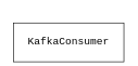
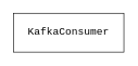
  <mxCell id="0" />
  <mxCell id="1" parent="0" />
- <mxCell id="2" value="&lt;pre style=&quot;background-color: rgb(255 , 255 , 255) ; font-family: &amp;#34;courier new&amp;#34; ; font-size: 12pt&quot;&gt;KafkaConsumer&lt;/pre&gt;" style="rounded=0;whiteSpace=wrap;html=1;" vertex="1" parent="1"><mxGeometry x="20" y="35" width="170" height="60" as="geometry" /></mxCell>
+ <mxCell id="2" value="&lt;pre style=&quot;background-color: rgb(255 , 255 , 255) ; font-family: &amp;#34;courier new&amp;#34; ; font-size: 12pt&quot;&gt;KafkaConsumer&lt;/pre&gt;" style="rounded=0;whiteSpace=wrap;html=1;" vertex="1" parent="1"><mxGeometry x="20" y="20" width="170" height="60" as="geometry" /></mxCell>
